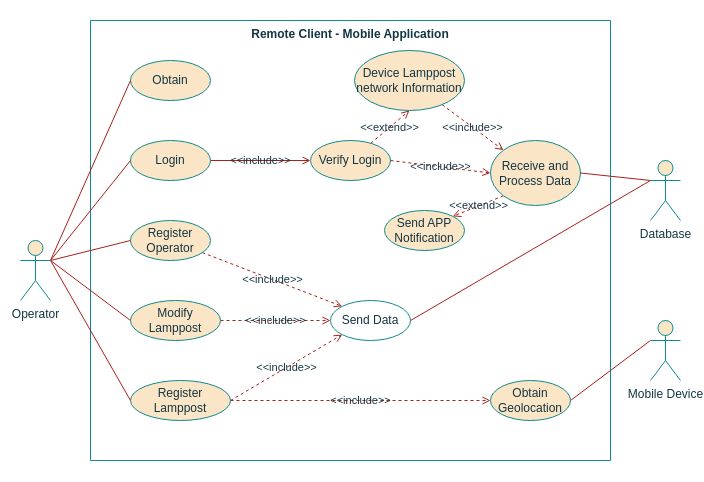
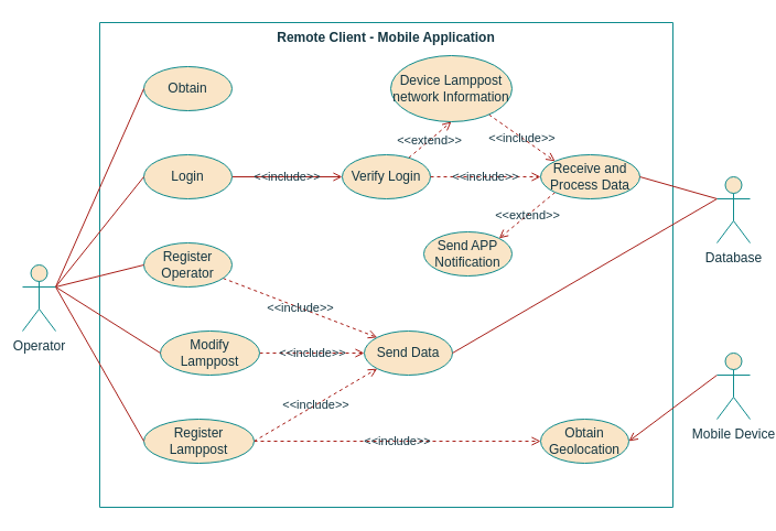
  <mxCell id="0" />
  <mxCell id="1" parent="0" />
  <mxCell id="2" value="Remote Client - Mobile Application " style="swimlane;startSize=0;verticalAlign=top;fillColor=#FAE5C7;strokeColor=#0F8B8D;fontColor=#143642;" parent="1" vertex="1"><mxGeometry x="90" y="20" width="520" height="440" as="geometry" /></mxCell>
  <mxCell id="3" value="&amp;lt;&amp;lt;include&amp;gt;&amp;gt;" style="edgeStyle=none;rounded=0;orthogonalLoop=1;jettySize=auto;html=1;entryX=0;entryY=0.5;entryDx=0;entryDy=0;dashed=0;endArrow=open;endFill=0;labelBackgroundColor=none;strokeColor=#A8201A;fontColor=#143642;" parent="2" source="4" target="16" edge="1"><mxGeometry relative="1" as="geometry" /></mxCell>
  <mxCell id="4" value="Login" style="ellipse;whiteSpace=wrap;html=1;fillColor=#FAE5C7;strokeColor=#0F8B8D;fontColor=#143642;" parent="2" vertex="1"><mxGeometry x="40" y="120" width="80" height="40" as="geometry" /></mxCell>
  <mxCell id="5" value="Obtain" style="ellipse;whiteSpace=wrap;html=1;fillColor=#FAE5C7;strokeColor=#0F8B8D;fontColor=#143642;" parent="2" vertex="1"><mxGeometry x="40" y="40" width="80" height="40" as="geometry" /></mxCell>
  <mxCell id="6" value="&amp;lt;&amp;lt;include&amp;gt;&amp;gt;" style="edgeStyle=none;rounded=0;orthogonalLoop=1;jettySize=auto;html=1;entryX=0;entryY=0;entryDx=0;entryDy=0;dashed=1;endArrow=open;endFill=0;labelBackgroundColor=none;strokeColor=#A8201A;fontColor=#143642;" parent="2" source="7" target="14" edge="1"><mxGeometry relative="1" as="geometry" /></mxCell>
  <mxCell id="7" value="Register Operator" style="ellipse;whiteSpace=wrap;html=1;fillColor=#FAE5C7;strokeColor=#0F8B8D;fontColor=#143642;" parent="2" vertex="1"><mxGeometry x="40" y="200" width="80" height="40" as="geometry" /></mxCell>
  <mxCell id="8" value="&amp;lt;&amp;lt;include&amp;gt;&amp;gt;" style="edgeStyle=none;rounded=0;orthogonalLoop=1;jettySize=auto;html=1;entryX=0;entryY=0.5;entryDx=0;entryDy=0;exitX=1;exitY=0.5;exitDx=0;exitDy=0;dashed=1;endArrow=open;endFill=0;labelBackgroundColor=none;strokeColor=#A8201A;fontColor=#143642;" parent="2" source="9" target="14" edge="1"><mxGeometry relative="1" as="geometry" /></mxCell>
- <mxCell id="9" value="&lt;div&gt;Modify Lamppost&lt;br&gt;&lt;/div&gt;" style="ellipse;whiteSpace=wrap;html=1;fillColor=#FAE5C7;strokeColor=#0F8B8D;fontColor=#143642;" parent="2" vertex="1"><mxGeometry x="40" y="280" width="90" height="40" as="geometry" /></mxCell>
+ <mxCell id="9" value="&lt;div&gt;Modify Lamppost&lt;br&gt;&lt;/div&gt;" style="ellipse;whiteSpace=wrap;html=1;fillColor=#FAE5C7;strokeColor=#0F8B8D;fontColor=#143642;" parent="2" vertex="1"><mxGeometry x="55" y="280" width="90" height="40" as="geometry" /></mxCell>
  <mxCell id="10" value="&amp;lt;&amp;lt;include&amp;gt;&amp;gt;" style="edgeStyle=none;rounded=0;orthogonalLoop=1;jettySize=auto;html=1;entryX=0;entryY=0.5;entryDx=0;entryDy=0;dashed=1;endArrow=open;endFill=0;labelBackgroundColor=none;strokeColor=#A8201A;fontColor=#143642;" parent="2" source="12" target="13" edge="1"><mxGeometry relative="1" as="geometry"><Array as="points"><mxPoint x="180" y="380" /></Array></mxGeometry></mxCell>
  <mxCell id="11" value="&amp;lt;&amp;lt;include&amp;gt;&amp;gt;" style="edgeStyle=none;rounded=0;orthogonalLoop=1;jettySize=auto;html=1;entryX=0;entryY=1;entryDx=0;entryDy=0;dashed=1;exitX=1;exitY=0.5;exitDx=0;exitDy=0;endArrow=open;endFill=0;labelBackgroundColor=none;strokeColor=#A8201A;fontColor=#143642;" parent="2" source="12" target="14" edge="1"><mxGeometry relative="1" as="geometry" /></mxCell>
  <mxCell id="12" value="&lt;div&gt;Register Lamppost&lt;br&gt;&lt;/div&gt;" style="ellipse;whiteSpace=wrap;html=1;fillColor=#FAE5C7;strokeColor=#0F8B8D;fontColor=#143642;" parent="2" vertex="1"><mxGeometry x="40" y="360" width="100" height="40" as="geometry" /></mxCell>
  <mxCell id="13" value="Obtain Geolocation" style="ellipse;whiteSpace=wrap;html=1;fillColor=#FAE5C7;strokeColor=#0F8B8D;fontColor=#143642;" parent="2" vertex="1"><mxGeometry x="400" y="360" width="80" height="40" as="geometry" /></mxCell>
- <mxCell id="14" value="Send Data" style="ellipse;whiteSpace=wrap;html=1;fillColor=#ffffff;strokeColor=#0F8B8D;fontColor=#143642;" parent="2" vertex="1"><mxGeometry x="240" y="280" width="80" height="40" as="geometry" /></mxCell>
+ <mxCell id="14" value="Send Data" style="ellipse;whiteSpace=wrap;html=1;fillColor=#FAE5C7;strokeColor=#0F8B8D;fontColor=#143642;" parent="2" vertex="1"><mxGeometry x="240" y="280" width="80" height="40" as="geometry" /></mxCell>
  <mxCell id="15" value="&amp;lt;&amp;lt;extend&amp;gt;&amp;gt;" style="edgeStyle=none;rounded=0;orthogonalLoop=1;jettySize=auto;html=1;entryX=0.5;entryY=1;entryDx=0;entryDy=0;dashed=1;endArrow=open;endFill=0;labelBackgroundColor=none;strokeColor=#A8201A;fontColor=#143642;" parent="2" source="16" target="18" edge="1"><mxGeometry relative="1" as="geometry" /></mxCell>
  <mxCell id="16" value="Verify Login" style="ellipse;whiteSpace=wrap;html=1;fillColor=#FAE5C7;strokeColor=#0F8B8D;fontColor=#143642;" parent="2" vertex="1"><mxGeometry x="220" y="120" width="80" height="40" as="geometry" /></mxCell>
  <mxCell id="17" value="&amp;lt;&amp;lt;include&amp;gt;&amp;gt;" style="edgeStyle=none;rounded=0;orthogonalLoop=1;jettySize=auto;html=1;entryX=0;entryY=0;entryDx=0;entryDy=0;dashed=1;endArrow=open;endFill=0;labelBackgroundColor=none;strokeColor=#A8201A;fontColor=#143642;" parent="2" source="18" target="21" edge="1"><mxGeometry relative="1" as="geometry" /></mxCell>
  <mxCell id="18" value="Device Lamppost network Information" style="ellipse;whiteSpace=wrap;html=1;fillColor=#FAE5C7;strokeColor=#0F8B8D;fontColor=#143642;" parent="2" vertex="1"><mxGeometry x="264" y="30" width="110" height="60" as="geometry" /></mxCell>
  <mxCell id="19" value="&amp;lt;&amp;lt;include&amp;gt;&amp;gt;" style="edgeStyle=none;rounded=0;orthogonalLoop=1;jettySize=auto;html=1;dashed=1;exitX=1;exitY=0.5;exitDx=0;exitDy=0;entryX=0;entryY=0.5;entryDx=0;entryDy=0;endArrow=open;endFill=0;labelBackgroundColor=none;strokeColor=#A8201A;fontColor=#143642;" parent="2" source="16" target="21" edge="1"><mxGeometry relative="1" as="geometry" /></mxCell>
  <mxCell id="20" value="&amp;lt;&amp;lt;extend&amp;gt;&amp;gt;" style="rounded=0;orthogonalLoop=1;jettySize=auto;html=1;exitX=0;exitY=1;exitDx=0;exitDy=0;entryX=1;entryY=0;entryDx=0;entryDy=0;strokeWidth=1;verticalAlign=middle;dashed=1;endArrow=open;endFill=0;labelBackgroundColor=none;strokeColor=#A8201A;fontColor=#143642;" parent="2" source="21" target="22" edge="1"><mxGeometry relative="1" as="geometry" /></mxCell>
- <mxCell id="21" value="Receive and Process Data" style="ellipse;whiteSpace=wrap;html=1;fillColor=#FAE5C7;strokeColor=#0F8B8D;fontColor=#143642;" parent="2" vertex="1"><mxGeometry x="400" y="120" width="90" height="65" as="geometry" /></mxCell>
+ <mxCell id="21" value="Receive and Process Data" style="ellipse;whiteSpace=wrap;html=1;fillColor=#FAE5C7;strokeColor=#0F8B8D;fontColor=#143642;" parent="2" vertex="1"><mxGeometry x="400" y="120" width="90" height="40" as="geometry" /></mxCell>
  <mxCell id="22" value="Send APP Notification" style="ellipse;whiteSpace=wrap;html=1;fillColor=#FAE5C7;strokeColor=#0F8B8D;fontColor=#143642;" parent="2" vertex="1"><mxGeometry x="294" y="190" width="80" height="40" as="geometry" /></mxCell>
- <mxCell id="23" style="edgeStyle=none;rounded=0;orthogonalLoop=1;jettySize=auto;html=1;exitX=0;exitY=0.333;exitDx=0;exitDy=0;exitPerimeter=0;entryX=1;entryY=0.5;entryDx=0;entryDy=0;endArrow=none;endFill=0;labelBackgroundColor=#DAD2D8;strokeColor=#A8201A;fontColor=#143642;" parent="1" source="24" target="13" edge="1"><mxGeometry relative="1" as="geometry" /></mxCell>
+ <mxCell id="23" style="edgeStyle=none;rounded=0;orthogonalLoop=1;jettySize=auto;html=1;exitX=0;exitY=0.333;exitDx=0;exitDy=0;exitPerimeter=0;entryX=1;entryY=0.5;entryDx=0;entryDy=0;endArrow=open;endFill=0;labelBackgroundColor=#DAD2D8;strokeColor=#A8201A;fontColor=#143642;" parent="1" source="24" target="13" edge="1"><mxGeometry relative="1" as="geometry" /></mxCell>
  <mxCell id="24" value="Mobile Device" style="shape=umlActor;verticalLabelPosition=bottom;verticalAlign=top;html=1;outlineConnect=0;fillColor=#FAE5C7;strokeColor=#0F8B8D;fontColor=#143642;" parent="1" vertex="1"><mxGeometry x="650" y="320" width="30" height="60" as="geometry" /></mxCell>
  <mxCell id="25" style="rounded=0;orthogonalLoop=1;jettySize=auto;html=1;exitX=1;exitY=0.333;exitDx=0;exitDy=0;exitPerimeter=0;entryX=0;entryY=0.5;entryDx=0;entryDy=0;endArrow=none;endFill=0;labelBackgroundColor=#DAD2D8;strokeColor=#A8201A;fontColor=#143642;" parent="1" source="30" target="5" edge="1"><mxGeometry relative="1" as="geometry" /></mxCell>
  <mxCell id="26" style="edgeStyle=none;rounded=0;orthogonalLoop=1;jettySize=auto;html=1;exitX=1;exitY=0.333;exitDx=0;exitDy=0;exitPerimeter=0;entryX=0;entryY=0.5;entryDx=0;entryDy=0;endArrow=none;endFill=0;labelBackgroundColor=#DAD2D8;strokeColor=#A8201A;fontColor=#143642;" parent="1" source="30" target="7" edge="1"><mxGeometry relative="1" as="geometry" /></mxCell>
  <mxCell id="27" style="edgeStyle=none;rounded=0;orthogonalLoop=1;jettySize=auto;html=1;exitX=1;exitY=0.333;exitDx=0;exitDy=0;exitPerimeter=0;entryX=0;entryY=0.5;entryDx=0;entryDy=0;endArrow=none;endFill=0;labelBackgroundColor=#DAD2D8;strokeColor=#A8201A;fontColor=#143642;" parent="1" source="30" target="4" edge="1"><mxGeometry relative="1" as="geometry" /></mxCell>
  <mxCell id="28" style="edgeStyle=none;rounded=0;orthogonalLoop=1;jettySize=auto;html=1;exitX=1;exitY=0.333;exitDx=0;exitDy=0;exitPerimeter=0;entryX=0;entryY=0.5;entryDx=0;entryDy=0;endArrow=none;endFill=0;labelBackgroundColor=#DAD2D8;strokeColor=#A8201A;fontColor=#143642;" parent="1" source="30" target="12" edge="1"><mxGeometry relative="1" as="geometry" /></mxCell>
  <mxCell id="29" style="edgeStyle=none;rounded=0;orthogonalLoop=1;jettySize=auto;html=1;exitX=1;exitY=0.333;exitDx=0;exitDy=0;exitPerimeter=0;entryX=0;entryY=0.5;entryDx=0;entryDy=0;endArrow=none;endFill=0;labelBackgroundColor=#DAD2D8;strokeColor=#A8201A;fontColor=#143642;" parent="1" source="30" target="9" edge="1"><mxGeometry relative="1" as="geometry" /></mxCell>
  <mxCell id="30" value="Operator" style="shape=umlActor;verticalLabelPosition=bottom;verticalAlign=top;html=1;outlineConnect=0;fillColor=#FAE5C7;strokeColor=#0F8B8D;fontColor=#143642;" parent="1" vertex="1"><mxGeometry x="20" y="240" width="30" height="60" as="geometry" /></mxCell>
  <mxCell id="31" style="edgeStyle=none;rounded=0;orthogonalLoop=1;jettySize=auto;html=1;exitX=0;exitY=0.333;exitDx=0;exitDy=0;exitPerimeter=0;entryX=1;entryY=0.5;entryDx=0;entryDy=0;endArrow=none;endFill=0;labelBackgroundColor=#DAD2D8;strokeColor=#A8201A;fontColor=#143642;" parent="1" source="33" target="14" edge="1"><mxGeometry relative="1" as="geometry" /></mxCell>
  <mxCell id="32" style="edgeStyle=none;rounded=0;orthogonalLoop=1;jettySize=auto;html=1;exitX=0;exitY=0.333;exitDx=0;exitDy=0;exitPerimeter=0;entryX=1;entryY=0.5;entryDx=0;entryDy=0;endArrow=none;endFill=0;labelBackgroundColor=#DAD2D8;strokeColor=#A8201A;fontColor=#143642;" parent="1" source="33" target="21" edge="1"><mxGeometry relative="1" as="geometry" /></mxCell>
  <mxCell id="33" value="&lt;div&gt;Database&lt;/div&gt;" style="shape=umlActor;verticalLabelPosition=bottom;verticalAlign=top;html=1;outlineConnect=0;fillColor=#FAE5C7;strokeColor=#0F8B8D;fontColor=#143642;" parent="1" vertex="1"><mxGeometry x="650" y="160" width="30" height="60" as="geometry" /></mxCell>
